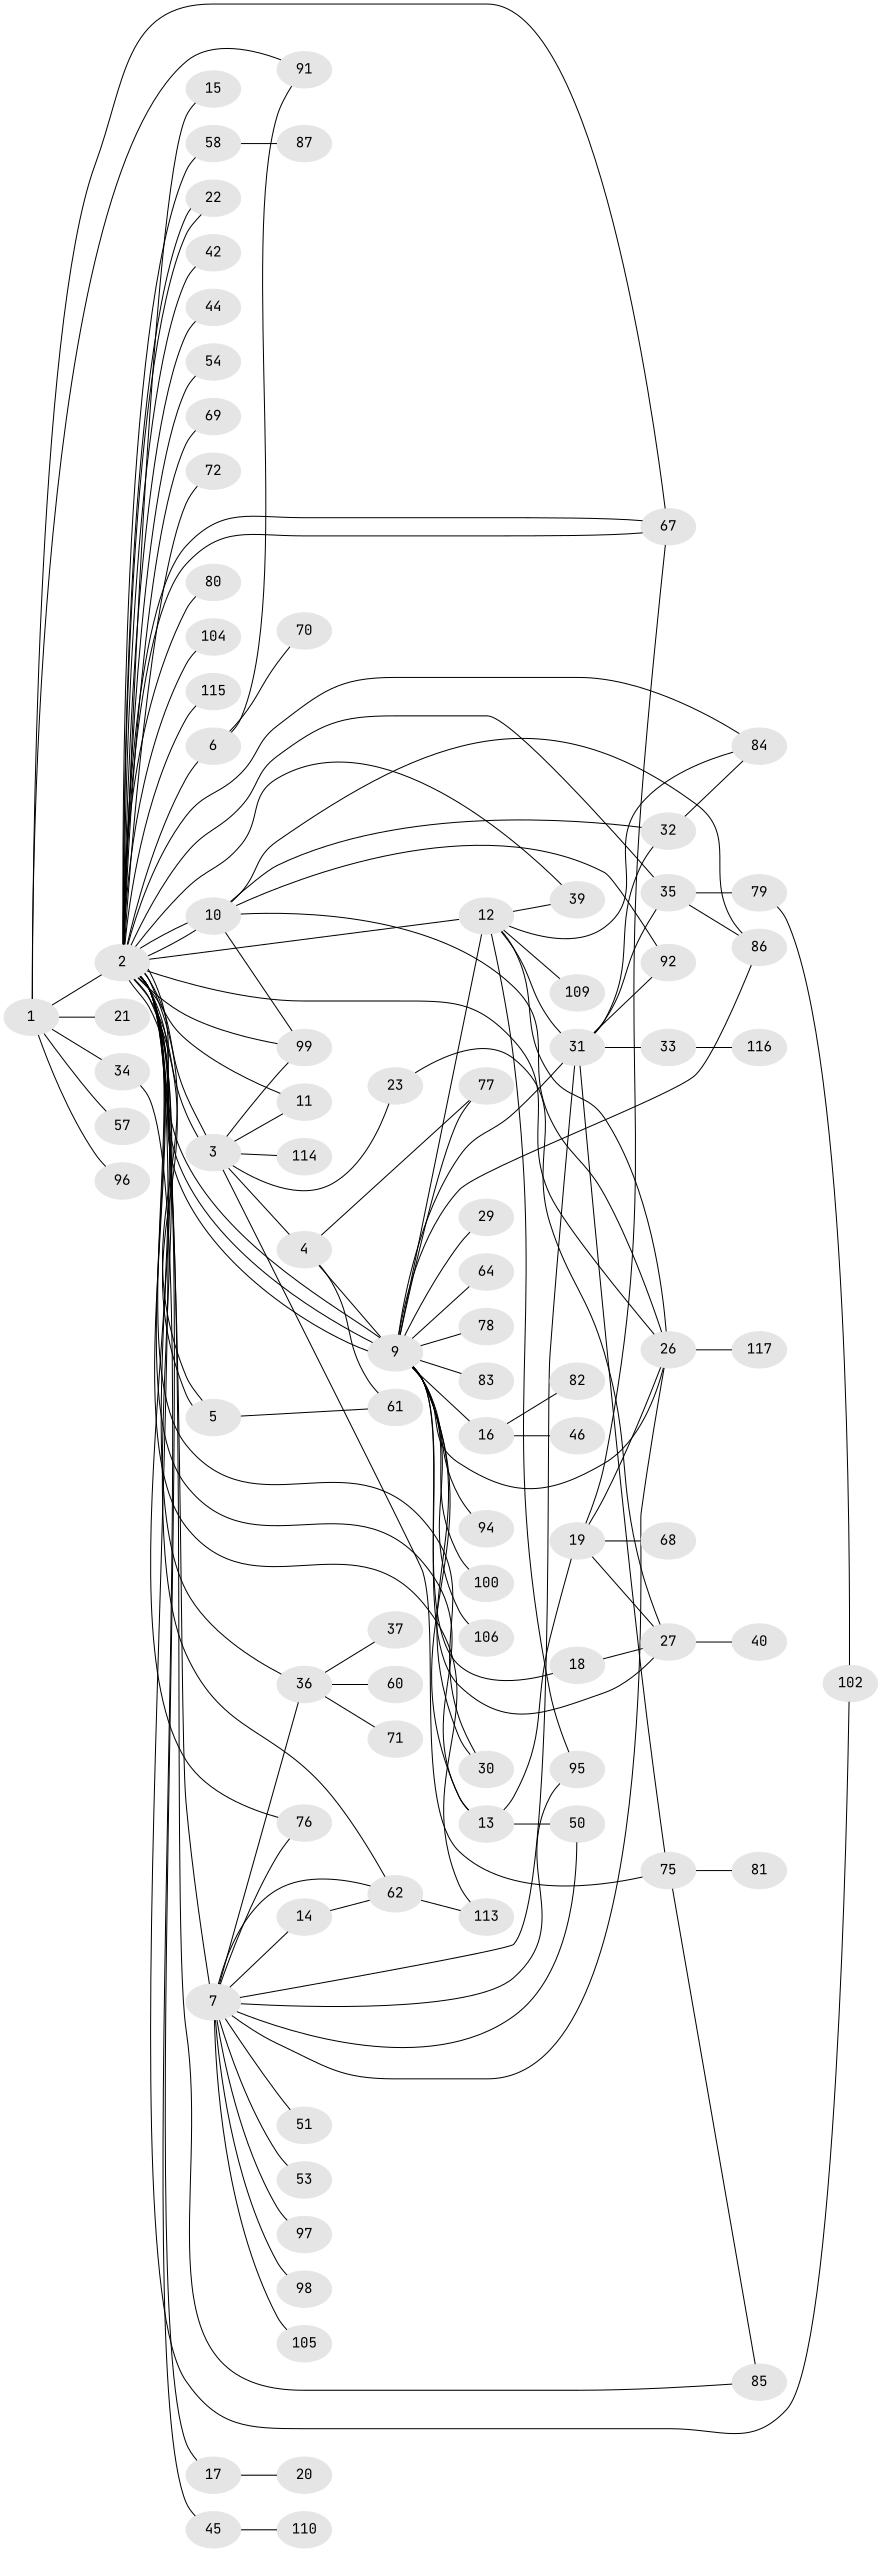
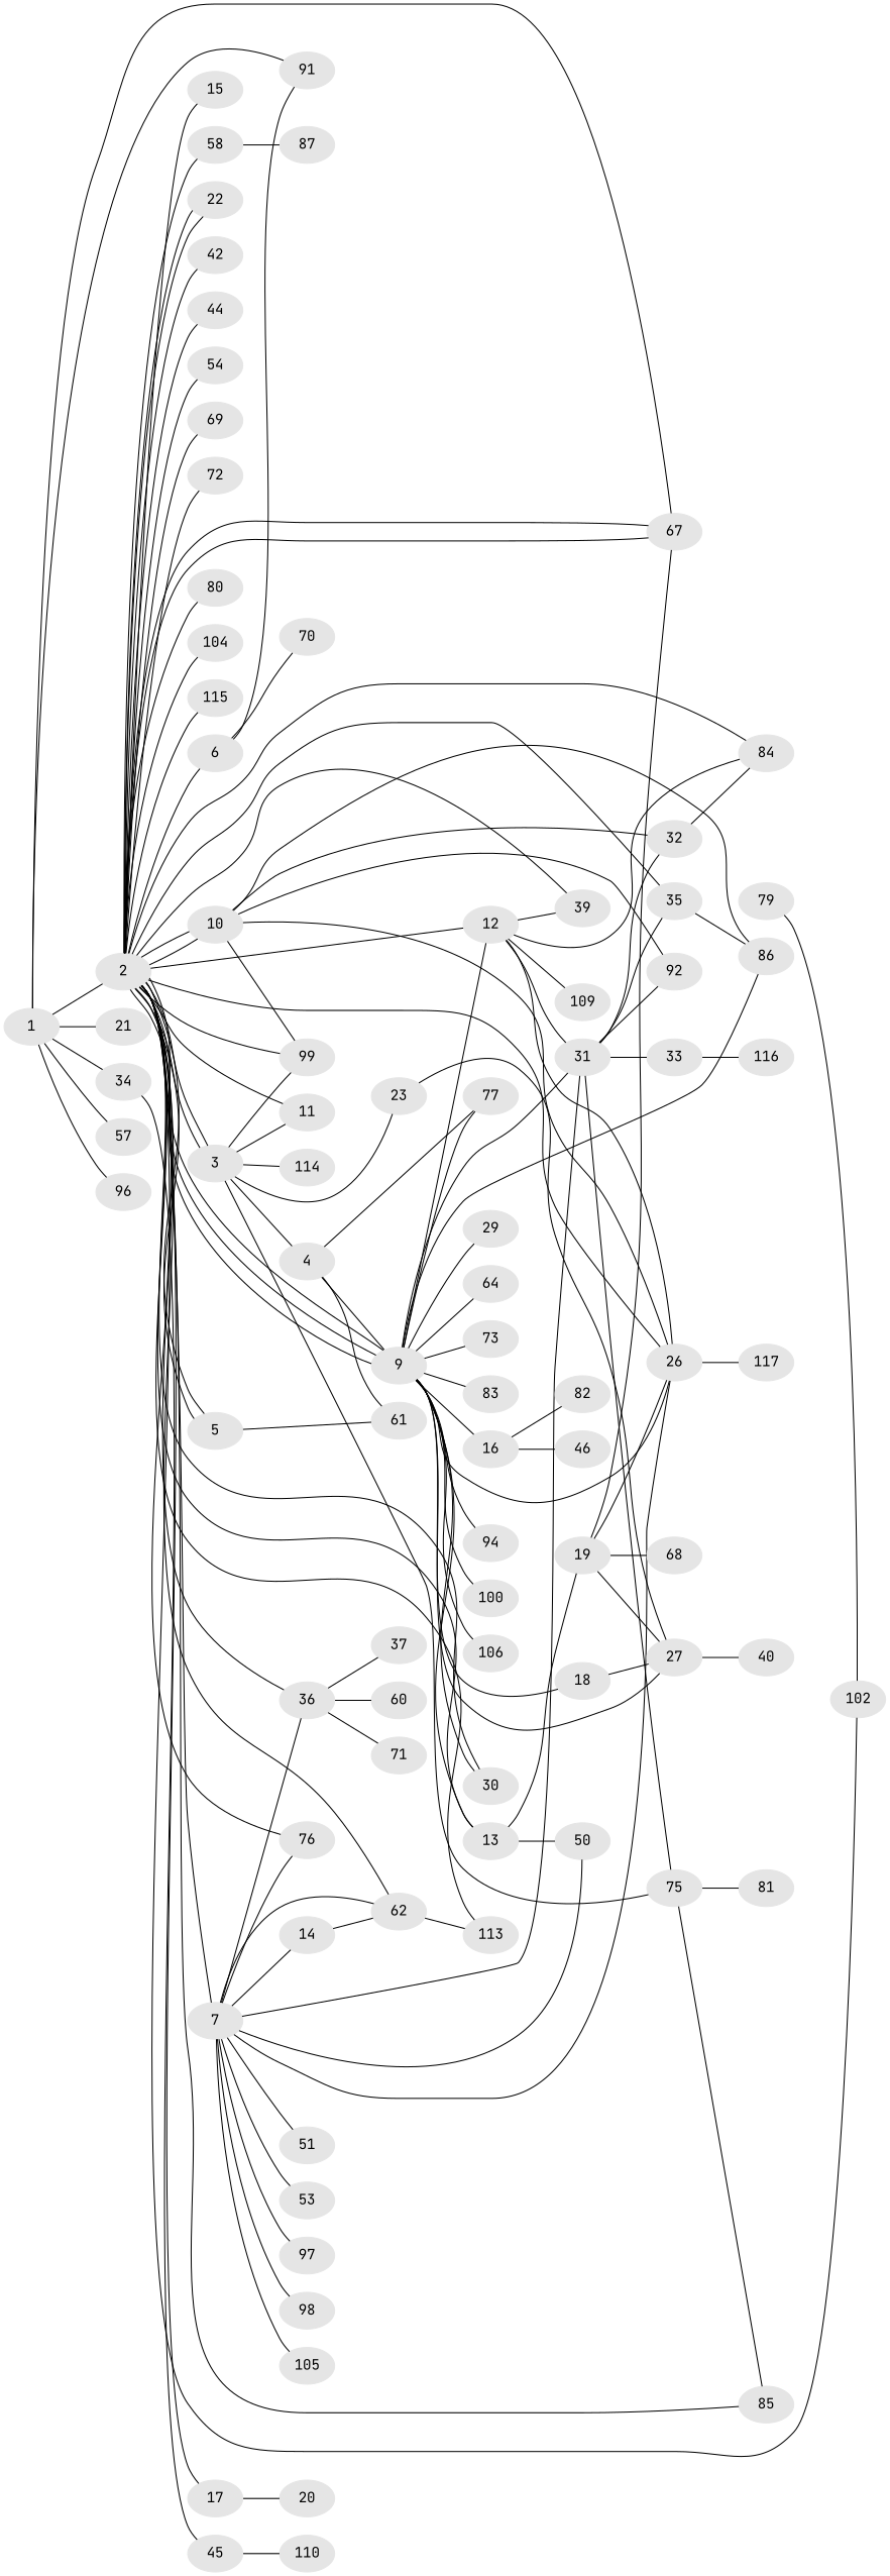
  graph {
    fontname="JetBrains Mono"
    rankdir=LR
    node [color=gray90 fontname="JetBrains Mono" style=filled]
    edge [fontname="JetBrains Mono"]
    1 [super="+40"]
    2 [super="+41"]
    n3 [label=21]
    34
    57
    67 [super="+73"]
    91 [super="+118"]
    96
    3 [super="+90"]
    5 [super="+43"]
    6 [super="+21"]
    7 [super="+8"]
    9 [super="+25"]
    10 [super="+38"]
    12 [super="+108"]
    13 [super="+55"]
    15
    17
    22
    26 [super="+89"]
    30
    35 [super="+56"]
    36 [super="+59"]
    39
    42
    44
    54
    58
    62 [super="+74"]
    69
    72
    76
    80
    84
    85 [super="+107"]
    99
    102
    104
    113
    115
    11
    45 [super="+112"]
    4 [super="+65"]
    23
    75
    114
    61
    77
    70
    14
    31 [super="+49"]
    51
    53 [super="+63"]
-   95
    97
    98
    105
    50 [super="+93"]
    16 [super="+28"]
    18
    27 [super="+52"]
    29
    64
-   78
+   78 [label=73]
    83
    86
    94 [super="+103"]
    100
    106
    32 [super="+101"]
    92
    109
    19 [super="+48"]
    20
    117
    79
    37
    60
    71
    87
    81 [super="+88"]
    68
    33
    46
    82
    n86 [label=40]
    116
    110
    1 -- 2
    1 -- n3
    1 -- 34
    1 -- 57
    1 -- 67
    1 -- 91
    1 -- 96
    2 -- 67
    2 -- 67
    2 -- 3
    2 -- 3
    2 -- 5
    2 -- 5
    2 -- 6
    2 -- 7 [weight=2]
    2 -- 9 [weight=2]
    2 -- 9
    2 -- 9
    2 -- 10
    2 -- 10
    2 -- 12
    2 -- 13
    2 -- 15
    2 -- 17
    2 -- 22
    2 -- 22
    2 -- 26
    2 -- 30
    2 -- 35 [weight=2]
    2 -- 36
    2 -- 39
    2 -- 42
    2 -- 44
    2 -- 54
    2 -- 58
    2 -- 62
    2 -- 69
    2 -- 72
    2 -- 76
    2 -- 80
    2 -- 84
    2 -- 85 [weight=2]
    2 -- 99
    2 -- 102
    2 -- 104
    2 -- 113
    2 -- 115 [weight=2]
    2 -- 11
    34 -- 45
    3 -- 99
    3 -- 11
    3 -- 4
    3 -- 23
    3 -- 75
    3 -- 114
    5 -- 61
    6 -- 91
    6 -- 70
    7 -- 26
    7 -- 36
    7 -- 62
    7 -- 76
    7 -- 14
    7 -- 31
    7 -- 51
    7 -- 53
-   7 -- 95
    7 -- 97
    7 -- 98
    7 -- 105
    7 -- 50
    9 -- 12
    9 -- 13
    9 -- 26
    9 -- 30
    9 -- 77
    9 -- 31
    9 -- 16
    9 -- 18
    9 -- 27
    9 -- 29
    9 -- 64
    9 -- 78
    9 -- 83
    9 -- 86
    9 -- 94
    9 -- 100
    9 -- 106
    10 -- 26
    10 -- 99
    10 -- 86
    10 -- 32
    10 -- 92
    12 -- 26
    12 -- 39
    12 -- 84
    12 -- 31
-   12 -- 95
    12 -- 109 [weight=2]
    13 -- 50
    13 -- 19
    17 -- 20
    26 -- 117
    35 -- 86
-   35 -- 79
    36 -- 37
    36 -- 60
    36 -- 71
    58 -- 87
    62 -- 113
    45 -- 110
    4 -- 9
    4 -- 61
    4 -- 77
    23 -- 27
    75 -- 85
    75 -- 81
    14 -- 62
    31 -- 35
    31 -- 75
    31 -- 32
    31 -- 92
    31 -- 33
    16 -- 46
    16 -- 82
    18 -- 27
    27 -- n86
    32 -- 84
    19 -- 67
    19 -- 26
    19 -- 27
    19 -- 68
    79 -- 102
    33 -- 116
  }
